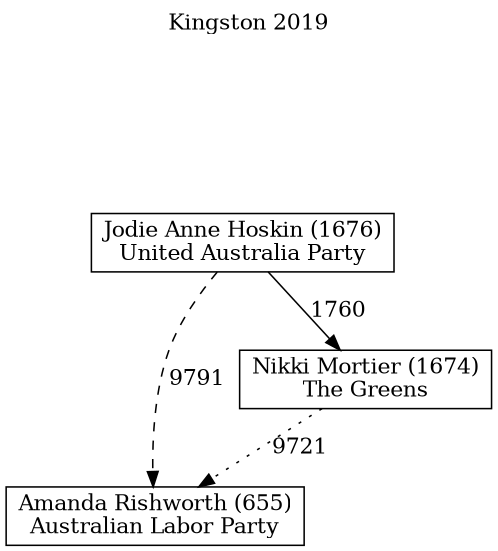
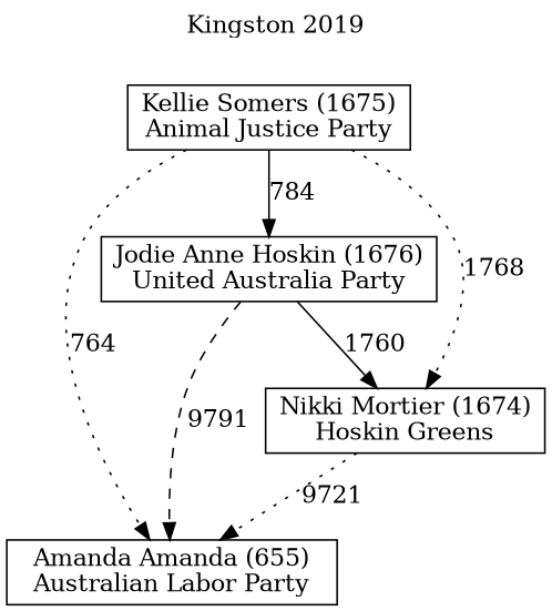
  digraph {
    label="Kingston 2019"
    labelloc=t
    mclimit=10
    node [shape=box]
    edge [style=dotted]
-   n1 [label="Amanda Rishworth (655)\nAustralian Labor Party"]
+   n1 [label="Amanda Amanda (655)\nAustralian Labor Party"]
    n2 [label="Jodie Anne Hoskin (1676)\nUnited Australia Party"]
-   n3 [label="Nikki Mortier (1674)\nThe Greens"]
+   n3 [label="Nikki Mortier (1674)\nHoskin Greens"]
+   n4 [label="Kellie Somers (1675)\nAnimal Justice Party"]
    n2 -> n1 [label=9791 style=dashed]
    n2 -> n3 [label=1760 style=solid]
    n3 -> n1 [label=9721]
+   n4 -> n1 [label=764]
+   n4 -> n2 [label=784 style=solid]
+   n4 -> n3 [label=1768]
  }
